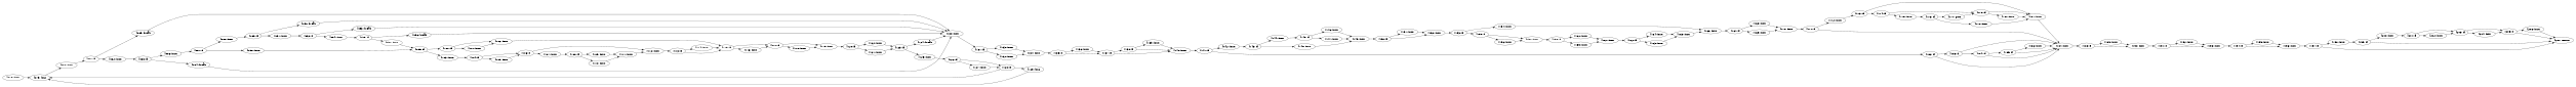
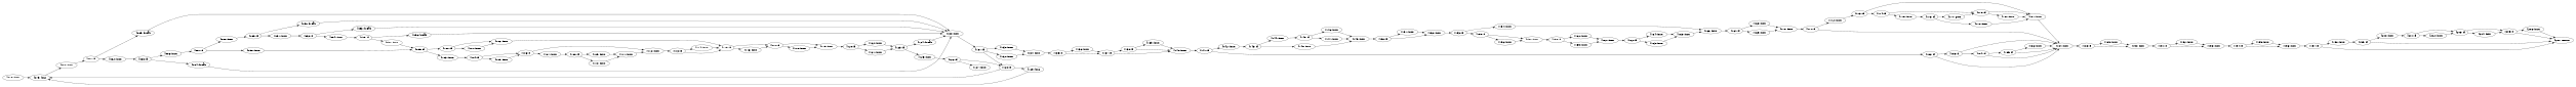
  digraph {
    rankdir=LR
    n1 [label="4078: instr"]
    n2 [label="4079: loop"]
    n3 [label="4080: instr"]
    n4 [label="4081: if"]
    n5 [label="4082: instr"]
    n6 [label="4085: break"]
    n7 [label="4083: if"]
    n8 [label="4130: instr"]
    n9 [label="4086: instr"]
    n10 [label="4084: break"]
    n11 [label="4131: if"]
    n12 [label="4087: if"]
    n13 [label="4088: instr"]
    n14 [label="4098: instr"]
    n15 [label="4132: instr"]
    n16 [label="4133: instr"]
    n17 [label="4089: if"]
    n18 [label="4099: if"]
    n19 [label="4090: break"]
    n20 [label="4091: instr"]
    n21 [label="4100: if"]
    n22 [label="4103: instr"]
    n23 [label="4092: if"]
    n24 [label="4094: instr"]
    n25 [label="4093: break"]
    n26 [label="4095: if"]
    n27 [label="4096: break"]
    n28 [label="4097: instr"]
    n29 [label="4101: instr"]
    n30 [label="4102: instr"]
    n31 [label="4104: if"]
    n32 [label="4115: if"]
    n33 [label="4105: instr"]
    n34 [label="4106: if"]
    n35 [label="4116: instr"]
    n36 [label="4117: if"]
    n37 [label="4118: instr"]
    n38 [label="4119: instr"]
    n39 [label="4107: instr"]
    n40 [label="4112: instr"]
    n41 [label="4108: if"]
    n42 [label="4113: if"]
    n43 [label="4109: instr"]
    n44 [label="4110: instr"]
    n45 [label="4114: instr"]
    n46 [label="4111: instr"]
    n47 [label="4120: if"]
    n48 [label="4121: instr"]
    n49 [label="4122: instr"]
    n50 [label="4123: if"]
    n51 [label="4124: break"]
    n52 [label="4125: instr"]
    n53 [label="4126: if"]
    n54 [label="4127: instr"]
    n55 [label="4128: if"]
    n56 [label="4129: loop"]
    n57 [label="4134: instr"]
    n58 [label="4135: if"]
    n59 [label="4136: instr"]
    n60 [label="4137: if"]
    n61 [label="4138: if"]
    n62 [label="4140: instr"]
    n63 [label="4139: instr"]
    n64 [label="4141: if"]
    n65 [label="4042: instr"]
    n66 [label="4182: if"]
    n67 [label="4143: if"]
    n68 [label="4187: instr"]
    n69 [label="4183: if"]
    n70 [label="4144: instr"]
    n71 [label="4148: instr"]
    n72 [label="4188: if"]
    n73 [label="4184: if"]
    n74 [label="4145: if"]
    n75 [label="4149: instr"]
    n76 [label="4146: instr"]
    n77 [label="4147: instr"]
    n78 [label="4150: if"]
    n79 [label="4151: instr"]
    n80 [label="4152: instr"]
    n81 [label="4153: if"]
    n82 [label="4154: instr"]
    n83 [label="4155: if"]
    n84 [label="4166: instr"]
    n85 [label="4156: instr"]
    n86 [label="4157: instr"]
    n87 [label="4167: if"]
    n88 [label="4158: if"]
    n89 [label="4168: instr"]
    n90 [label="4169: instr"]
    n91 [label="4159: instr"]
    n92 [label="4160: instr"]
    n93 [label="4161: instr"]
    n94 [label="4162: if"]
    n95 [label="4163: instr"]
    n96 [label="4164: instr"]
    n97 [label="4165: instr"]
    n98 [label="4170: instr"]
    n99 [label="4171: if"]
    n100 [label="4172: instr"]
    n101 [label="4173: if"]
    n102 [label="4174: if"]
    n103 [label="4181: instr"]
    n104 [label="4189: instr"]
    n105 [label="4190: instr"]
    n106 [label="4175: instr"]
    n107 [label="4179: if"]
    n108 [label="4176: if"]
    n109 [label="4180: instr"]
    n110 [label="4177: goto"]
    n111 [label="4178: instr"]
    n112 [label="4185: if"]
    n113 [label="4186: instr"]
    n114 [label="4191: if"]
    n115 [label="4192: instr"]
    n116 [label="4193: instr"]
    n117 [label="4194: if"]
    n118 [label="4195: instr"]
    n119 [label="4196: instr"]
    n120 [label="4197: if"]
    n121 [label="4198: instr"]
    n122 [label="4207: return"]
    n123 [label="4199: if"]
    n124 [label="4200: instr"]
    n125 [label="4201: if"]
    n126 [label="4202: instr"]
    n127 [label="4203: if"]
    n128 [label="4204: instr"]
    n129 [label="4205: if"]
    n130 [label="4206: instr"]
    n1 -> n2
    n2 -> n3
    n3 -> n4
    n4 -> n5
    n4 -> n6
    n5 -> n7
    n6 -> n8
    n7 -> n9
    n7 -> n10
    n8 -> n11
    n9 -> n12
    n10 -> n8
    n11 -> n15
    n11 -> n16
    n12 -> n13
    n12 -> n14
    n13 -> n17
    n14 -> n18
    n15 -> n57
    n16 -> n57
    n17 -> n19
    n17 -> n20
    n18 -> n21
    n18 -> n22
    n19 -> n8
    n20 -> n23
    n21 -> n29
    n21 -> n30
    n22 -> n31
    n23 -> n24
    n23 -> n25
    n24 -> n26
    n25 -> n8
    n26 -> n27
    n26 -> n28
    n27 -> n8
    n28 -> n18
    n29 -> n30
    n30 -> n32
    n31 -> n33
    n31 -> n34
    n32 -> n35
    n32 -> n36
    n33 -> n34
    n34 -> n39
    n34 -> n40
    n35 -> n36
    n36 -> n37
    n36 -> n38
    n37 -> n38
    n38 -> n47
    n39 -> n41
    n40 -> n42
    n41 -> n43
    n41 -> n44
    n42 -> n32
    n42 -> n45
    n43 -> n46
    n44 -> n46
    n45 -> n32
    n46 -> n40
    n47 -> n48
    n47 -> n49
    n48 -> n50
    n49 -> n50
    n50 -> n51
    n50 -> n52
    n51 -> n8
    n52 -> n53
    n53 -> n54
    n53 -> n55
-   n54 -> n55
+   n11 -> n55
    n55 -> n2
    n55 -> n56
    n56 -> n2
    n57 -> n58
    n58 -> n59
    n58 -> n60
    n59 -> n60
    n60 -> n61
    n60 -> n62
    n61 -> n62
    n61 -> n63
    n62 -> n64
    n63 -> n62
    n64 -> n65
    n64 -> n66
    n65 -> n67
    n66 -> n68
    n66 -> n69
    n67 -> n70
    n67 -> n71
    n68 -> n72
    n69 -> n68
    n69 -> n73
    n70 -> n74
    n71 -> n75
    n72 -> n104
    n72 -> n105
    n73 -> n68
    n73 -> n112
    n74 -> n76
    n74 -> n77
    n75 -> n78
    n76 -> n75
    n77 -> n75
    n78 -> n79
    n78 -> n80
    n79 -> n80
    n80 -> n81
    n81 -> n82
    n81 -> n83
    n82 -> n84
    n83 -> n85
    n83 -> n86
    n84 -> n87
    n85 -> n86
    n86 -> n88
    n87 -> n89
    n87 -> n90
    n88 -> n91
    n88 -> n92
    n89 -> n98
    n90 -> n98
    n91 -> n93
    n92 -> n93
    n93 -> n94
    n94 -> n95
    n94 -> n96
    n95 -> n97
    n96 -> n97
    n97 -> n84
    n98 -> n99
    n99 -> n68
    n99 -> n100
    n100 -> n101
    n101 -> n102
    n101 -> n103
    n102 -> n106
    n102 -> n107
    n103 -> n68
    n104 -> n105
    n105 -> n114
    n106 -> n108
    n107 -> n103
    n107 -> n109
    n108 -> n110
    n108 -> n111
    n109 -> n103
    n110 -> n107
    n111 -> n103
    n112 -> n68
    n112 -> n113
    n113 -> n68
    n114 -> n115
    n114 -> n116
    n115 -> n116
    n116 -> n117
    n117 -> n118
    n117 -> n119
    n118 -> n119
    n119 -> n120
    n120 -> n121
    n120 -> n122
    n121 -> n123
    n123 -> n122
    n123 -> n124
    n124 -> n125
    n125 -> n126
    n125 -> n127
    n126 -> n127
    n127 -> n128
    n127 -> n129
    n128 -> n129
    n129 -> n122
    n129 -> n130
    n130 -> n122
  }
